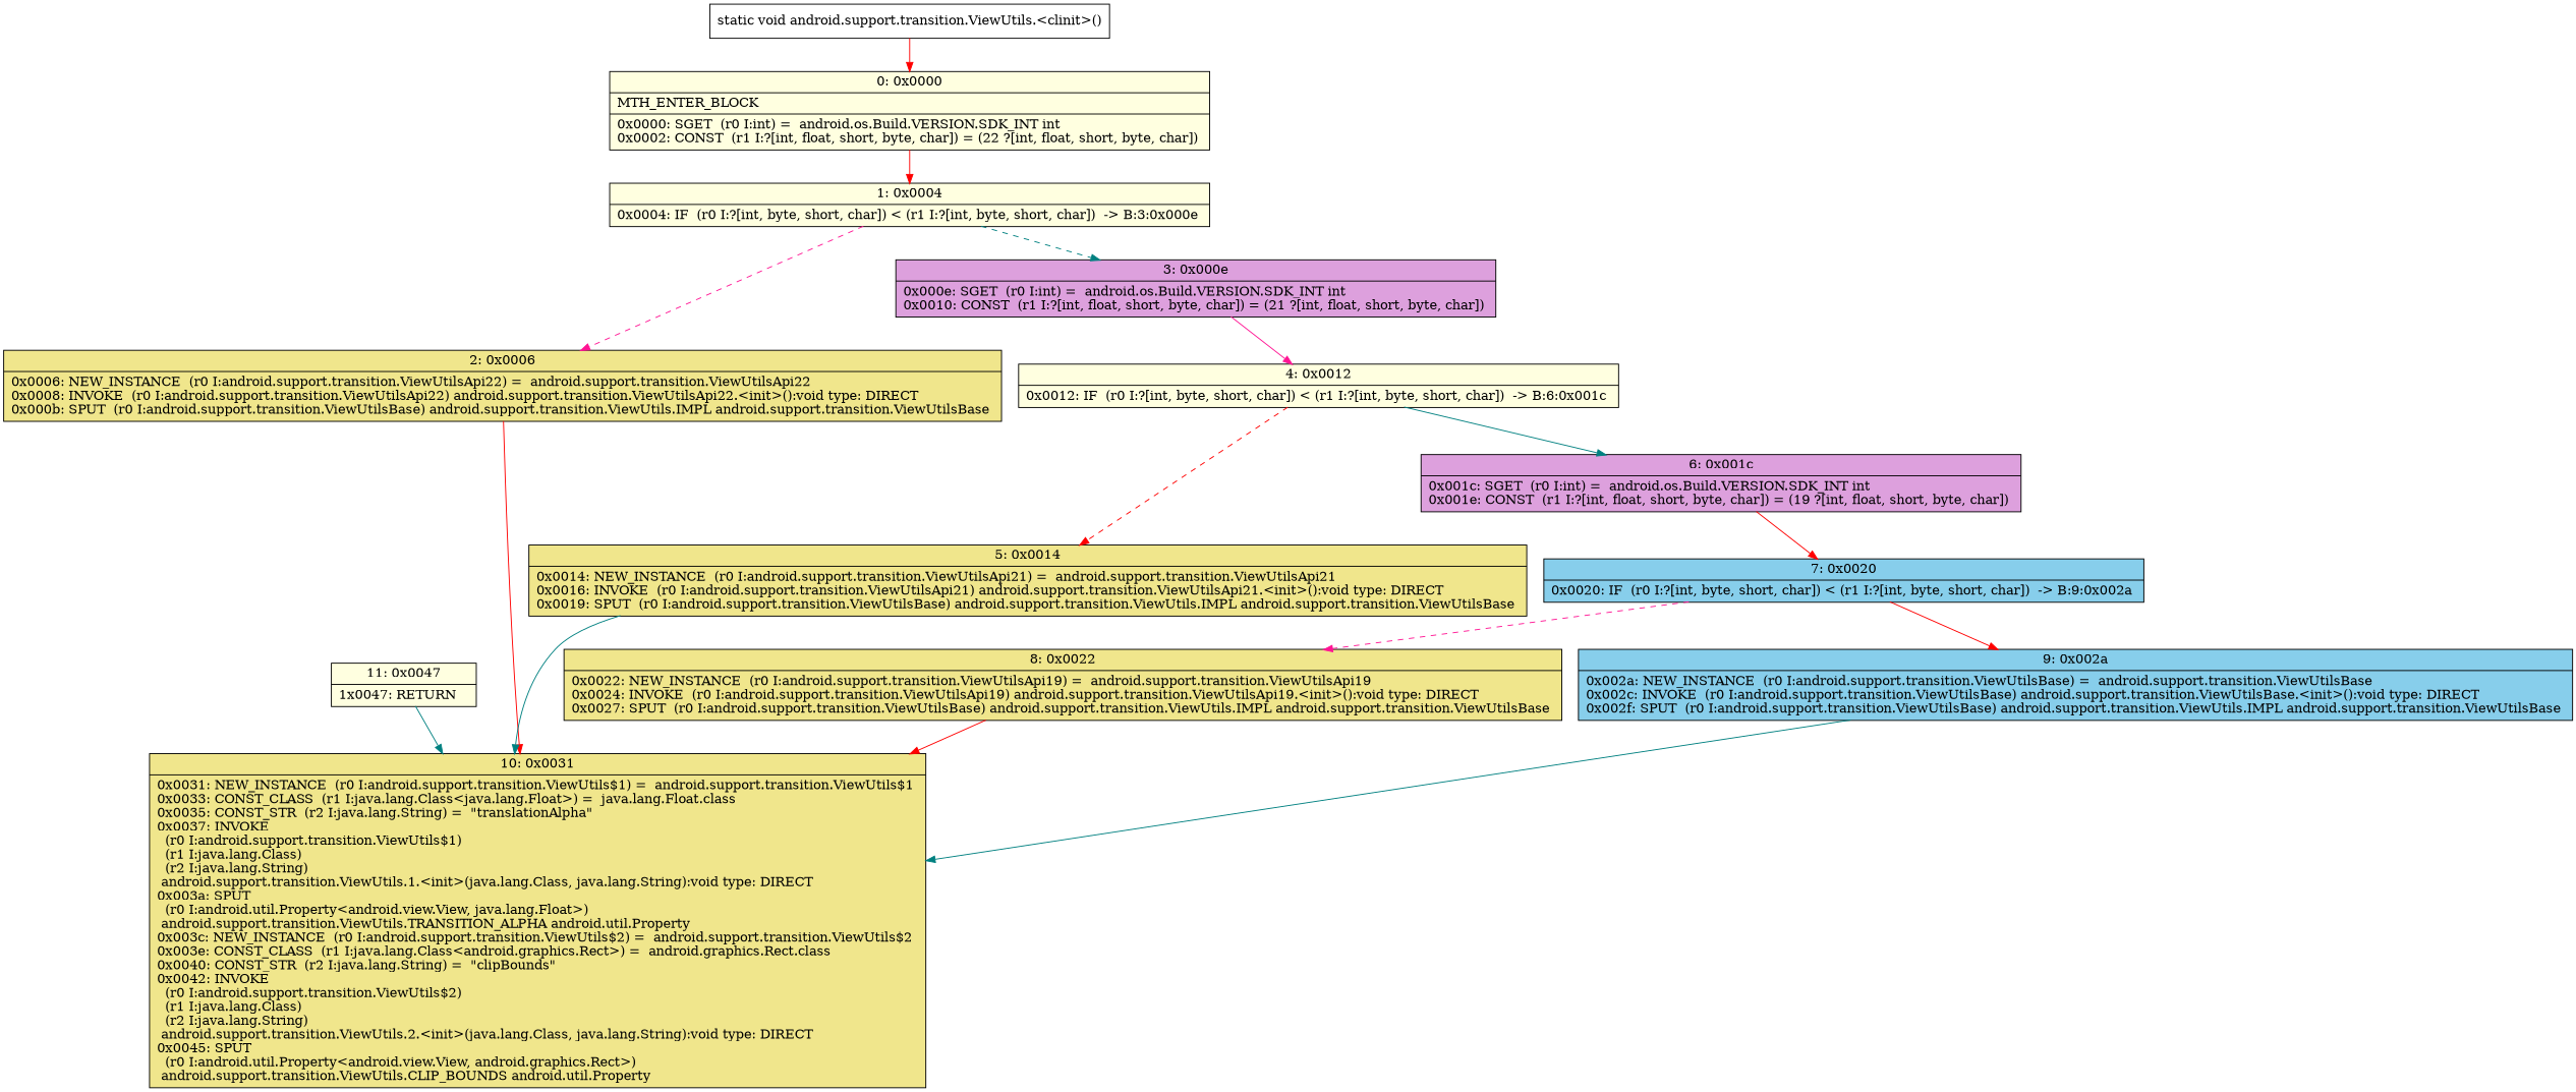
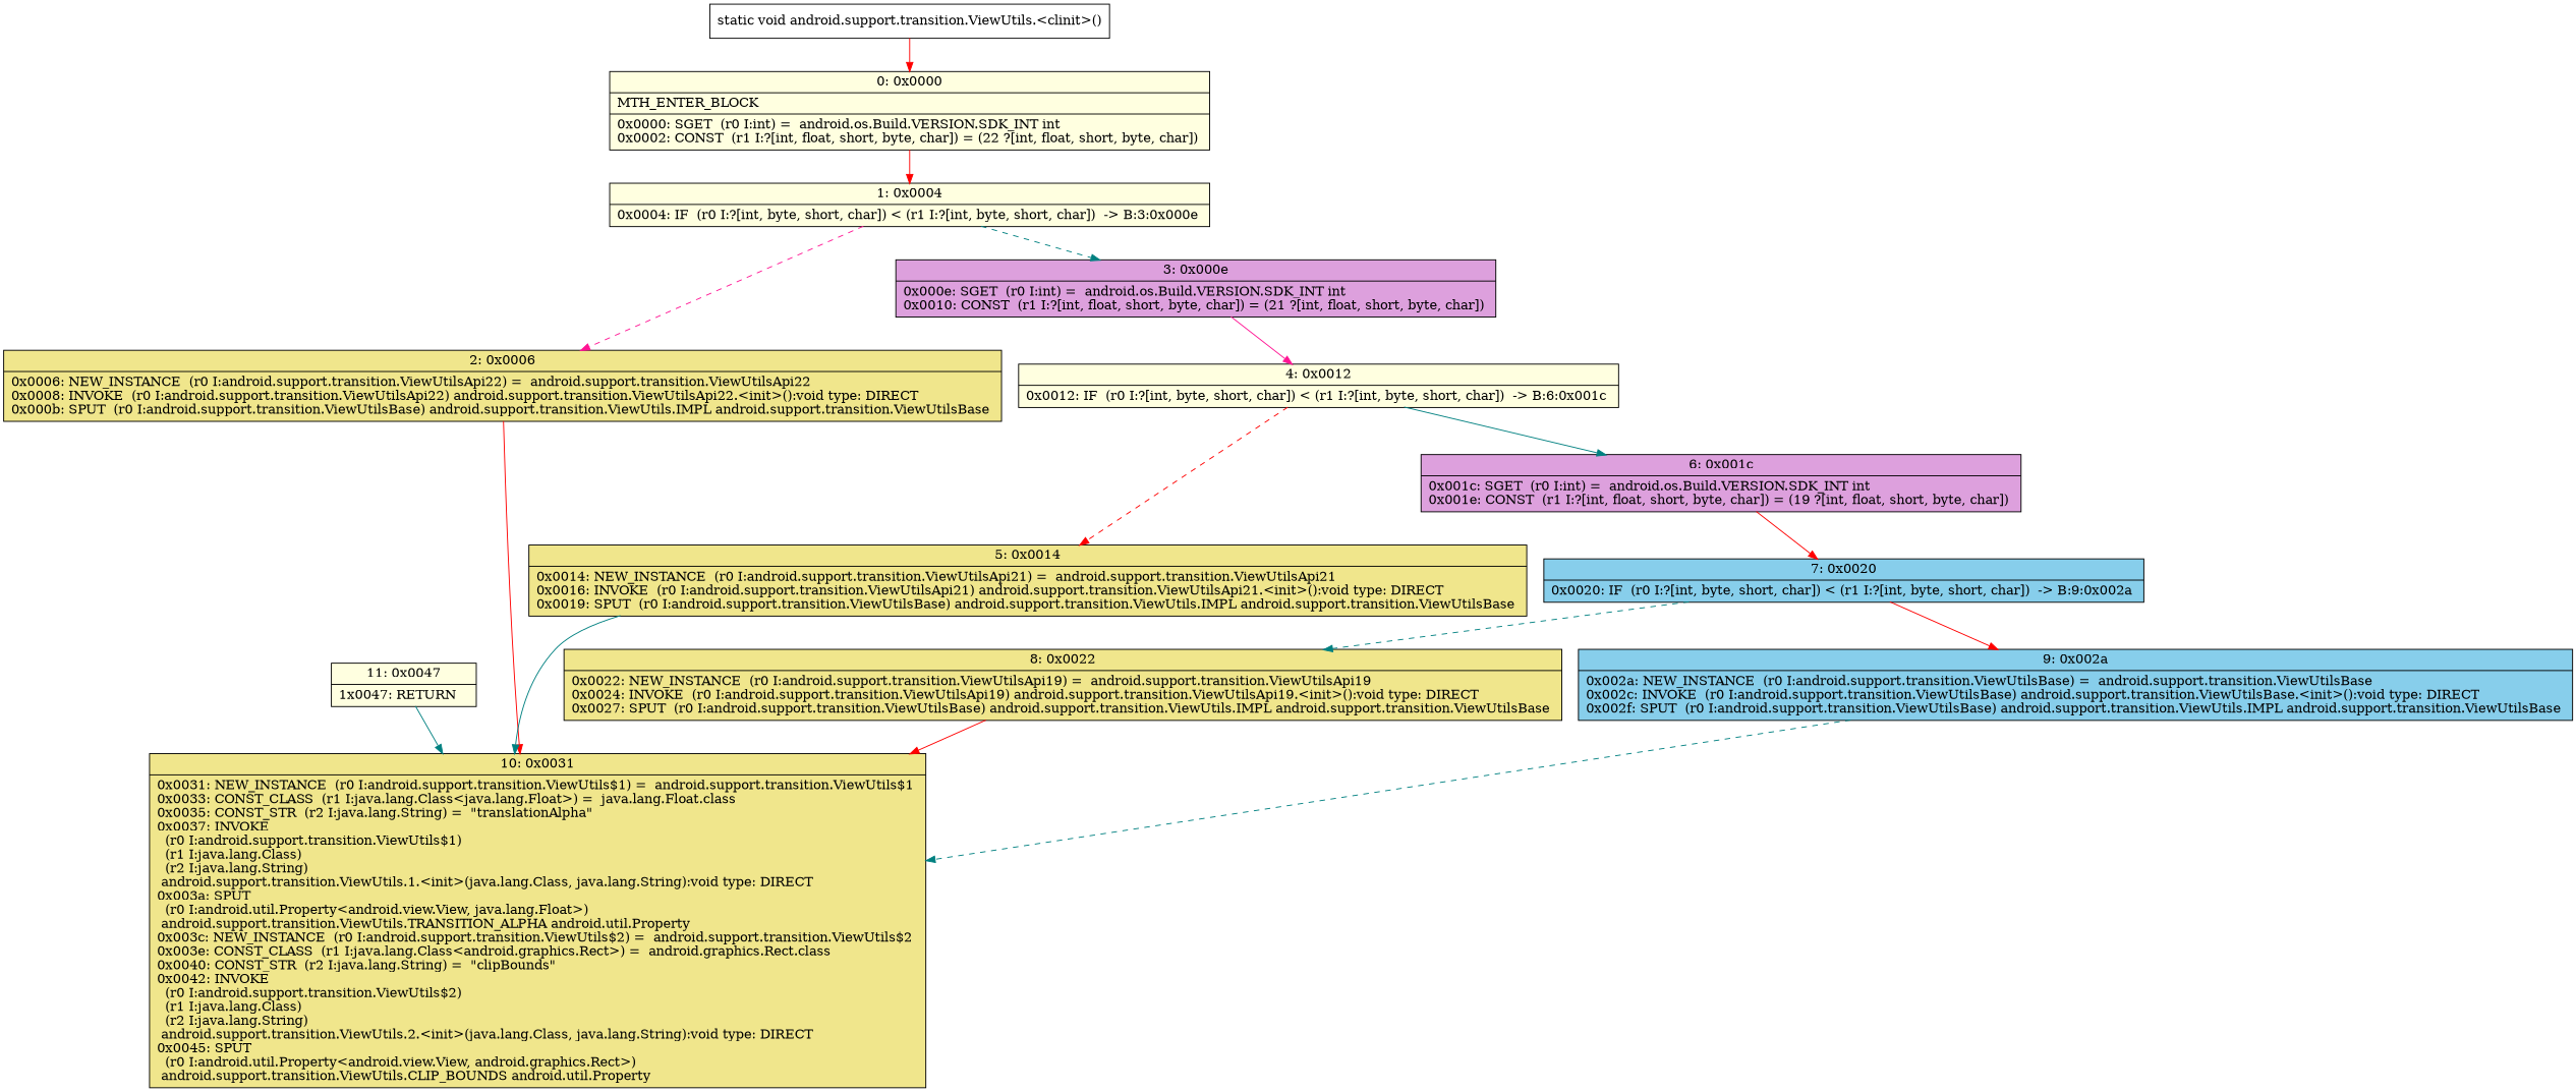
  digraph {
    node [fillcolor=lightyellow shape=record style=filled]
    edge [color=red]
    n1 [label="{0\:\ 0x0000|MTH_ENTER_BLOCK\l|0x0000: SGET  (r0 I:int) =  android.os.Build.VERSION.SDK_INT int \l0x0002: CONST  (r1 I:?[int, float, short, byte, char]) = (22 ?[int, float, short, byte, char]) \l}"]
    n2 [label="{1\:\ 0x0004|0x0004: IF  (r0 I:?[int, byte, short, char]) \< (r1 I:?[int, byte, short, char])  \-\> B:3:0x000e \l}"]
    n3 [fillcolor=khaki label="{2\:\ 0x0006|0x0006: NEW_INSTANCE  (r0 I:android.support.transition.ViewUtilsApi22) =  android.support.transition.ViewUtilsApi22 \l0x0008: INVOKE  (r0 I:android.support.transition.ViewUtilsApi22) android.support.transition.ViewUtilsApi22.\<init\>():void type: DIRECT \l0x000b: SPUT  (r0 I:android.support.transition.ViewUtilsBase) android.support.transition.ViewUtils.IMPL android.support.transition.ViewUtilsBase \l}"]
    n4 [fillcolor=plum label="{3\:\ 0x000e|0x000e: SGET  (r0 I:int) =  android.os.Build.VERSION.SDK_INT int \l0x0010: CONST  (r1 I:?[int, float, short, byte, char]) = (21 ?[int, float, short, byte, char]) \l}"]
    n5 [fillcolor=khaki label="{10\:\ 0x0031|0x0031: NEW_INSTANCE  (r0 I:android.support.transition.ViewUtils$1) =  android.support.transition.ViewUtils$1 \l0x0033: CONST_CLASS  (r1 I:java.lang.Class\<java.lang.Float\>) =  java.lang.Float.class \l0x0035: CONST_STR  (r2 I:java.lang.String) =  \"translationAlpha\" \l0x0037: INVOKE  \l  (r0 I:android.support.transition.ViewUtils$1)\l  (r1 I:java.lang.Class)\l  (r2 I:java.lang.String)\l android.support.transition.ViewUtils.1.\<init\>(java.lang.Class, java.lang.String):void type: DIRECT \l0x003a: SPUT  \l  (r0 I:android.util.Property\<android.view.View, java.lang.Float\>)\l android.support.transition.ViewUtils.TRANSITION_ALPHA android.util.Property \l0x003c: NEW_INSTANCE  (r0 I:android.support.transition.ViewUtils$2) =  android.support.transition.ViewUtils$2 \l0x003e: CONST_CLASS  (r1 I:java.lang.Class\<android.graphics.Rect\>) =  android.graphics.Rect.class \l0x0040: CONST_STR  (r2 I:java.lang.String) =  \"clipBounds\" \l0x0042: INVOKE  \l  (r0 I:android.support.transition.ViewUtils$2)\l  (r1 I:java.lang.Class)\l  (r2 I:java.lang.String)\l android.support.transition.ViewUtils.2.\<init\>(java.lang.Class, java.lang.String):void type: DIRECT \l0x0045: SPUT  \l  (r0 I:android.util.Property\<android.view.View, android.graphics.Rect\>)\l android.support.transition.ViewUtils.CLIP_BOUNDS android.util.Property \l}"]
    n6 [label="{4\:\ 0x0012|0x0012: IF  (r0 I:?[int, byte, short, char]) \< (r1 I:?[int, byte, short, char])  \-\> B:6:0x001c \l}"]
    n7 [fillcolor=khaki label="{5\:\ 0x0014|0x0014: NEW_INSTANCE  (r0 I:android.support.transition.ViewUtilsApi21) =  android.support.transition.ViewUtilsApi21 \l0x0016: INVOKE  (r0 I:android.support.transition.ViewUtilsApi21) android.support.transition.ViewUtilsApi21.\<init\>():void type: DIRECT \l0x0019: SPUT  (r0 I:android.support.transition.ViewUtilsBase) android.support.transition.ViewUtils.IMPL android.support.transition.ViewUtilsBase \l}"]
    n8 [fillcolor=plum label="{6\:\ 0x001c|0x001c: SGET  (r0 I:int) =  android.os.Build.VERSION.SDK_INT int \l0x001e: CONST  (r1 I:?[int, float, short, byte, char]) = (19 ?[int, float, short, byte, char]) \l}"]
    n9 [fillcolor=skyblue label="{7\:\ 0x0020|0x0020: IF  (r0 I:?[int, byte, short, char]) \< (r1 I:?[int, byte, short, char])  \-\> B:9:0x002a \l}"]
    n10 [fillcolor=khaki label="{8\:\ 0x0022|0x0022: NEW_INSTANCE  (r0 I:android.support.transition.ViewUtilsApi19) =  android.support.transition.ViewUtilsApi19 \l0x0024: INVOKE  (r0 I:android.support.transition.ViewUtilsApi19) android.support.transition.ViewUtilsApi19.\<init\>():void type: DIRECT \l0x0027: SPUT  (r0 I:android.support.transition.ViewUtilsBase) android.support.transition.ViewUtils.IMPL android.support.transition.ViewUtilsBase \l}"]
    n11 [fillcolor=skyblue label="{9\:\ 0x002a|0x002a: NEW_INSTANCE  (r0 I:android.support.transition.ViewUtilsBase) =  android.support.transition.ViewUtilsBase \l0x002c: INVOKE  (r0 I:android.support.transition.ViewUtilsBase) android.support.transition.ViewUtilsBase.\<init\>():void type: DIRECT \l0x002f: SPUT  (r0 I:android.support.transition.ViewUtilsBase) android.support.transition.ViewUtils.IMPL android.support.transition.ViewUtilsBase \l}"]
    n12 [label="{11\:\ 0x0047|1x0047: RETURN   \l}"]
    n13 [fillcolor=white label="{static void android.support.transition.ViewUtils.\<clinit\>() }"]
    n1 -> n2
    n2 -> n3 [color=deeppink style=dashed]
    n2 -> n4 [color=teal style=dashed]
    n3 -> n5
    n4 -> n6 [color=deeppink]
    n6 -> n7 [style=dashed]
    n6 -> n8 [color=teal]
    n7 -> n5 [color=teal]
    n8 -> n9
-   n9 -> n10 [color=deeppink style=dashed]
+   n9 -> n10 [color=teal style=dashed]
    n9 -> n11
    n10 -> n5
-   n11 -> n5 [color=teal]
+   n11 -> n5 [color=teal style=dashed]
    n12 -> n5 [color=teal]
    n13 -> n1
  }
